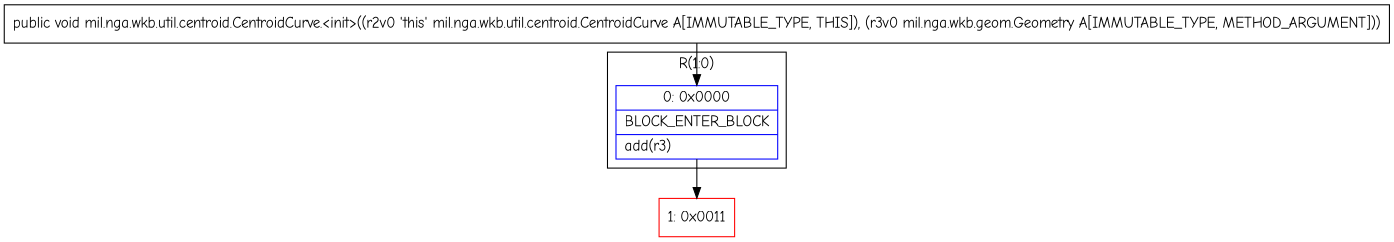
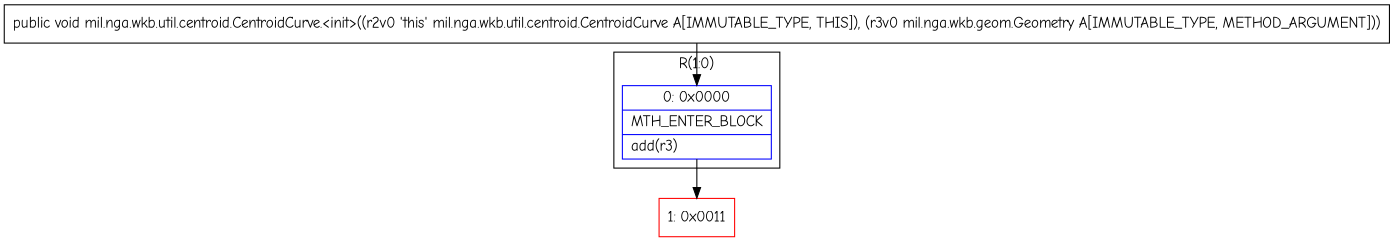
  digraph {
    fontname="Comic Neue"
    node [shape=record fontname="Comic Neue"]
    edge [fontname="Comic Neue"]
-   n1 [color=blue label="{0\:\ 0x0000|BLOCK_ENTER_BLOCK\l|add(r3)\l}"]
+   n1 [color=blue label="{0\:\ 0x0000|MTH_ENTER_BLOCK\l|add(r3)\l}"]
    n2 [color=red label="{1\:\ 0x0011}"]
    n3 [label="{public void mil.nga.wkb.util.centroid.CentroidCurve.\<init\>((r2v0 'this' mil.nga.wkb.util.centroid.CentroidCurve A[IMMUTABLE_TYPE, THIS]), (r3v0 mil.nga.wkb.geom.Geometry A[IMMUTABLE_TYPE, METHOD_ARGUMENT])) }"]
    subgraph cluster_1 {
      label="R(1:0)"
      n1
    }
    n1 -> n2
    n3 -> n1
  }
